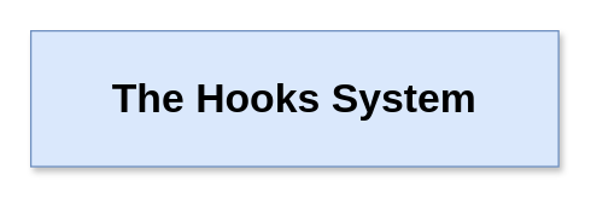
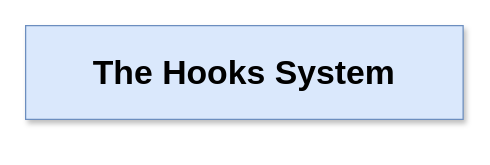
  <mxCell id="0" />
  <mxCell id="1" parent="0" />
- <mxCell id="2" value="The Hooks System" style="rounded=0;whiteSpace=wrap;html=1;align=center;fontStyle=1;fillColor=#dae8fc;strokeColor=#6c8ebf;shadow=1;fontSize=27;" vertex="1" parent="1"><mxGeometry x="20" y="20" width="350" height="90" as="geometry" /></mxCell>
+ <mxCell id="2" value="The Hooks System" style="rounded=0;whiteSpace=wrap;html=1;align=center;fontStyle=1;fillColor=#dae8fc;strokeColor=#6c8ebf;shadow=1;fontSize=27;" vertex="1" parent="1"><mxGeometry x="20" y="20" width="350" height="75" as="geometry" /></mxCell>
